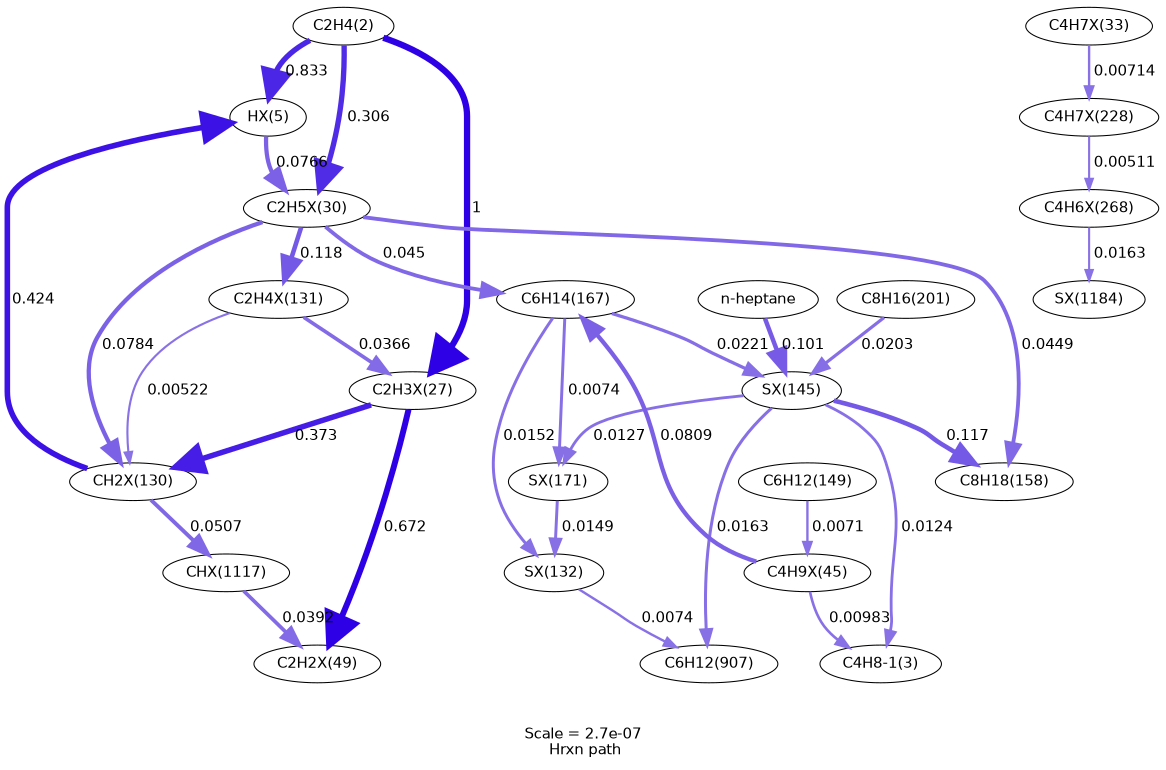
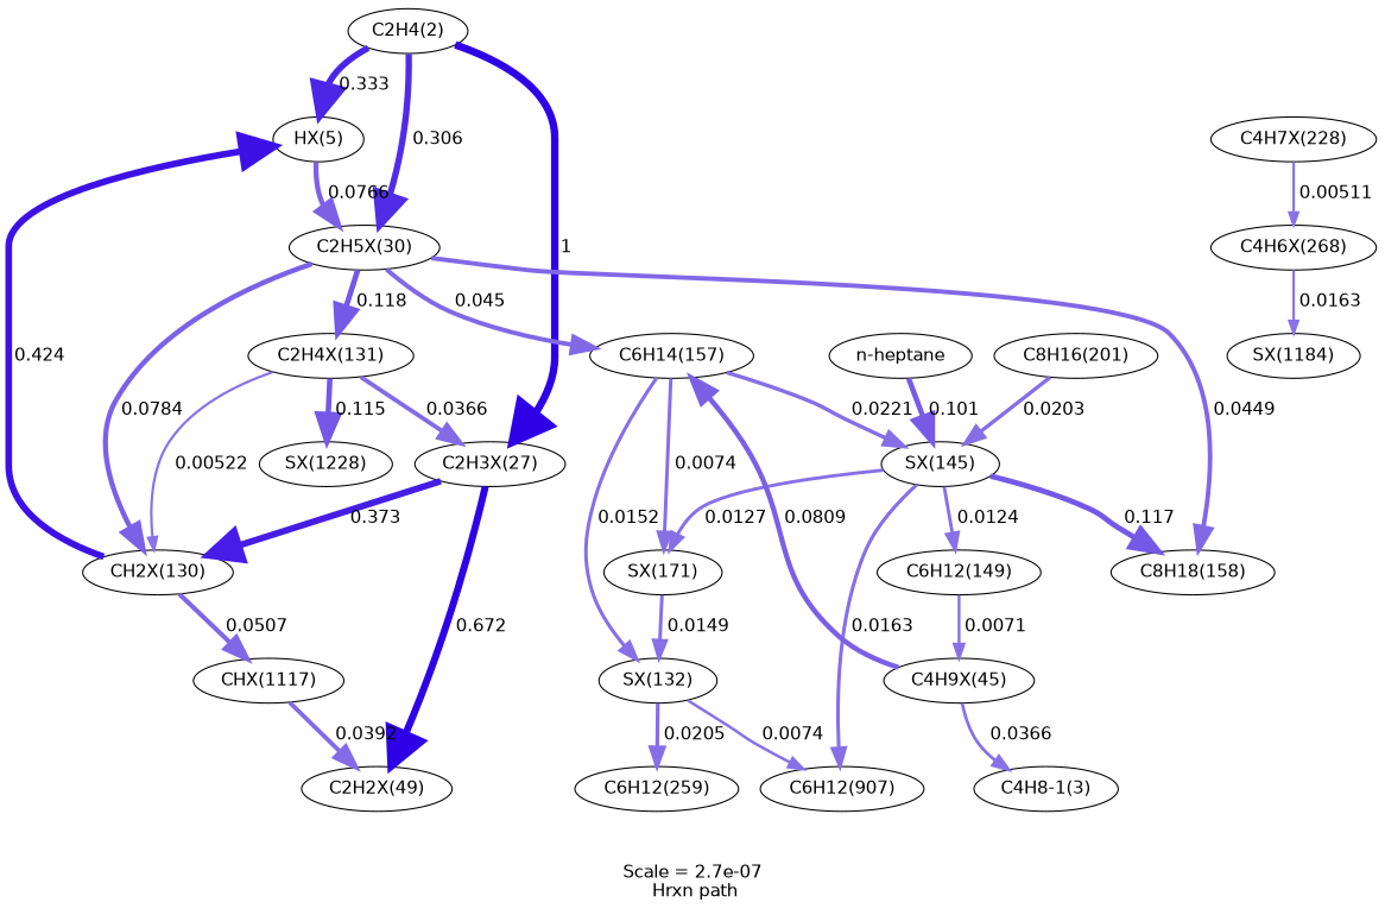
  digraph {
    fontname=Helvetica
    label="Scale = 2.7e-07\l Hrxn path"
    node [fontname=Helvetica]
    edge [arrowsize=2.19 color="0.7, 0.505, 0.9" fontname=Helvetica style="setlinewidth(4.38)"]
    n1 [label="C2H4(2)"]
    n2 [label="HX(5)"]
    n3 [label="C2H3X(27)"]
    n4 [label="C2H5X(30)"]
    n5 [label="CH2X(130)"]
    n6 [label="C2H2X(49)"]
    n7 [label="C2H4X(131)"]
-   n8 [label="C6H14(167)"]
+   n8 [label="C6H14(157)"]
    n9 [label="C8H18(158)"]
    n10 [label="CHX(1117)"]
+   n11 [label="SX(1228)"]
    n12 [label="SX(145)"]
    n13 [label="SX(171)"]
    n14 [label="SX(132)"]
    n15 [label="C4H9X(45)"]
    n16 [label="C4H8-1(3)"]
    n17 [label="C6H12(149)"]
    n18 [label="C6H12(907)"]
-   n20 [label="C4H7X(33)"]
+   n19 [label="C6H12(259)"]
    n21 [label="C4H7X(228)"]
    n22 [label="C4H6X(268)"]
    n23 [label="SX(1184)"]
    n24 [label="n-heptane"]
    n25 [label="C8H16(201)"]
-   n1 -> n2 [arrowsize=2.59 color="0.7, 0.833, 0.9" label=" 0.833" style="setlinewidth(5.17)"]
+   n1 -> n2 [arrowsize=2.59 color="0.7, 0.833, 0.9" label=" 0.333" style="setlinewidth(5.17)"]
    n1 -> n3 [arrowsize=3 color="0.7, 1.5, 0.9" label=" 1" style="setlinewidth(6)"]
    n1 -> n4 [arrowsize=2.55 color="0.7, 0.806, 0.9" label=" 0.306" style="setlinewidth(5.11)"]
    n2 -> n4 [arrowsize=2.03 color="0.7, 0.577, 0.9" label=" 0.0766" style="setlinewidth(4.06)"]
    n3 -> n5 [arrowsize=2.63 color="0.7, 0.873, 0.9" label=" 0.373" style="setlinewidth(5.26)"]
    n3 -> n6 [arrowsize=2.85 color="0.7, 1.17, 0.9" label=" 0.672" style="setlinewidth(5.7)"]
    n4 -> n5 [arrowsize=2.04 color="0.7, 0.578, 0.9" label=" 0.0784" style="setlinewidth(4.08)"]
    n4 -> n7 [color="0.7, 0.618, 0.9" label=" 0.118"]
    n4 -> n8 [arrowsize=1.83 color="0.7, 0.545, 0.9" label=" 0.045" style="setlinewidth(3.66)"]
    n4 -> n9 [arrowsize=1.83 color="0.7, 0.545, 0.9" label=" 0.0449" style="setlinewidth(3.66)"]
    n5 -> n2 [arrowsize=2.68 color="0.7, 0.924, 0.9" label=" 0.424" style="setlinewidth(5.35)"]
    n5 -> n10 [arrowsize=1.87 color="0.7, 0.551, 0.9" label=" 0.0507" style="setlinewidth(3.75)"]
    n7 -> n3 [arrowsize=1.75 color="0.7, 0.537, 0.9" label=" 0.0366" style="setlinewidth(3.5)"]
    n7 -> n5 [arrowsize=1.02 label=" 0.00522" style="setlinewidth(2.03)"]
+   n7 -> n11 [arrowsize=2.18 color="0.7, 0.615, 0.9" label=" 0.115" style="setlinewidth(4.37)"]
    n8 -> n12 [arrowsize=1.56 color="0.7, 0.522, 0.9" label=" 0.0221" style="setlinewidth(3.12)"]
    n8 -> n13 [arrowsize=1.42 color="0.7, 0.515, 0.9" label=" 0.0074" style="setlinewidth(2.84)"]
    n8 -> n14 [arrowsize=1.42 color="0.7, 0.515, 0.9" label=" 0.0152" style="setlinewidth(2.84)"]
    n10 -> n6 [arrowsize=1.78 color="0.7, 0.539, 0.9" label=" 0.0392" style="setlinewidth(3.55)"]
    n12 -> n9 [color="0.7, 0.617, 0.9" label=" 0.117"]
    n12 -> n13 [arrowsize=1.35 color="0.7, 0.513, 0.9" label=" 0.0127" style="setlinewidth(2.71)"]
-   n12 -> n16 [arrowsize=1.34 color="0.7, 0.512, 0.9" label=" 0.0124" style="setlinewidth(2.69)"]
+   n12 -> n17 [arrowsize=1.34 color="0.7, 0.512, 0.9" label=" 0.0124" style="setlinewidth(2.69)"]
    n12 -> n18 [arrowsize=1.45 color="0.7, 0.516, 0.9" label=" 0.0163" style="setlinewidth(2.89)"]
    n13 -> n14 [arrowsize=1.41 color="0.7, 0.515, 0.9" label=" 0.0149" style="setlinewidth(2.83)"]
    n14 -> n18 [arrowsize=1.15 color="0.7, 0.507, 0.9" label=" 0.0074" style="setlinewidth(2.3)"]
+   n14 -> n19 [arrowsize=1.53 color="0.7, 0.52, 0.9" label=" 0.0205" style="setlinewidth(3.06)"]
    n15 -> n8 [arrowsize=2.05 color="0.7, 0.581, 0.9" label=" 0.0809" style="setlinewidth(4.1)"]
-   n15 -> n16 [arrowsize=1.26 color="0.7, 0.51, 0.9" label=" 0.00983" style="setlinewidth(2.51)"]
+   n15 -> n16 [arrowsize=1.26 color="0.7, 0.51, 0.9" label=" 0.0366" style="setlinewidth(2.51)"]
    n17 -> n15 [arrowsize=1.13 color="0.7, 0.507, 0.9" label=" 0.0071" style="setlinewidth(2.27)"]
-   n20 -> n21 [arrowsize=1.13 color="0.7, 0.507, 0.9" label=" 0.00714" style="setlinewidth(2.27)"]
    n21 -> n22 [arrowsize=1.01 label=" 0.00511" style="setlinewidth(2.02)"]
    n22 -> n23 [arrowsize=1 label=" 0.0163" style="setlinewidth(2.01)"]
    n24 -> n12 [arrowsize=2.13 color="0.7, 0.601, 0.9" label=" 0.101" style="setlinewidth(4.27)"]
    n25 -> n12 [arrowsize=1.53 color="0.7, 0.52, 0.9" label=" 0.0203" style="setlinewidth(3.06)"]
  }
